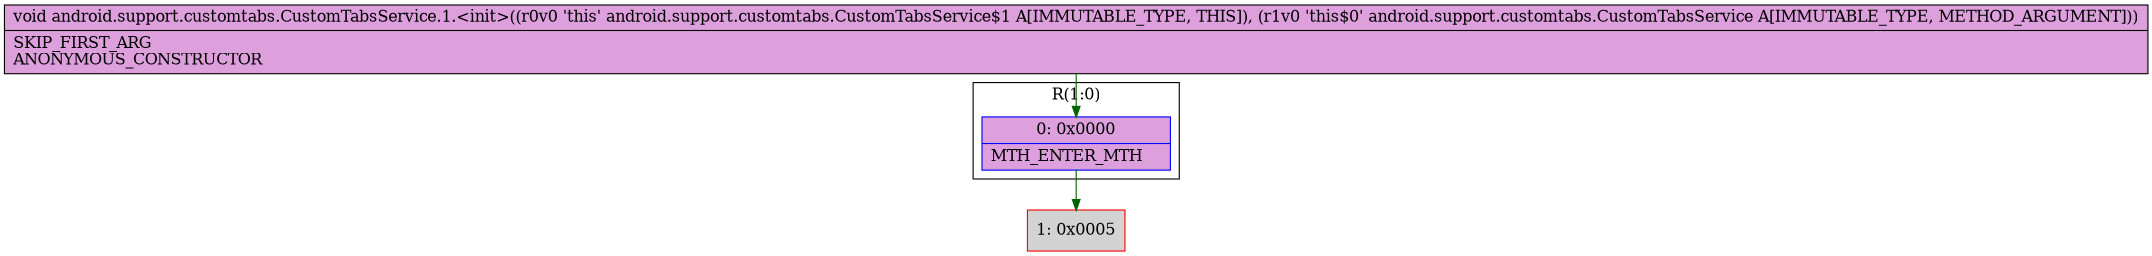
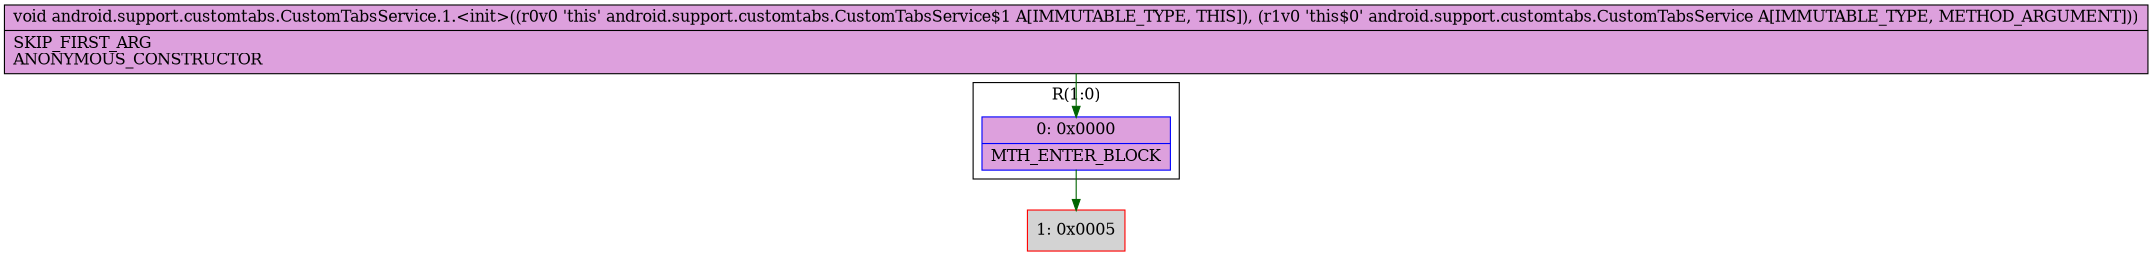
  digraph {
    node [shape=record style=filled fillcolor=plum]
    edge [color=darkgreen]
-   n1 [color=blue label="{0\:\ 0x0000|MTH_ENTER_MTH\l}"]
+   n1 [color=blue label="{0\:\ 0x0000|MTH_ENTER_BLOCK\l}"]
    n2 [color=red label="{1\:\ 0x0005}" fillcolor=lightgrey]
    n3 [label="{void android.support.customtabs.CustomTabsService.1.\<init\>((r0v0 'this' android.support.customtabs.CustomTabsService$1 A[IMMUTABLE_TYPE, THIS]), (r1v0 'this$0' android.support.customtabs.CustomTabsService A[IMMUTABLE_TYPE, METHOD_ARGUMENT]))  | SKIP_FIRST_ARG\lANONYMOUS_CONSTRUCTOR\l}"]
    subgraph cluster_1 {
      label="R(1:0)"
      n1
    }
    n1 -> n2
    n3 -> n1
  }
